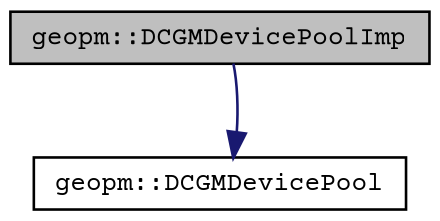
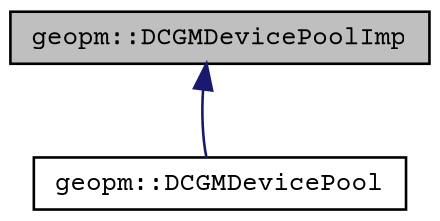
  digraph {
    fontname="Courier Prime"
    node [color=black fontname="Courier Prime" fontsize=10 shape=record style=filled]
    n1 [fillcolor=grey75 fontcolor=black height=0.2 label="geopm::DCGMDevicePoolImp" width=0.4]
    n2 [fillcolor=white height=0.2 label="geopm::DCGMDevicePool" width=0.4]
-   n2 -> n1 [color=midnightblue dir=back fontname="Courier Prime" fontsize=10 labelfontname=Helvetica labelfontsize=10 style=solid]
+   n1 -> n2 [color=midnightblue dir=back fontname="Courier Prime" fontsize=10 labelfontname=Helvetica labelfontsize=10 style=solid]
  }
